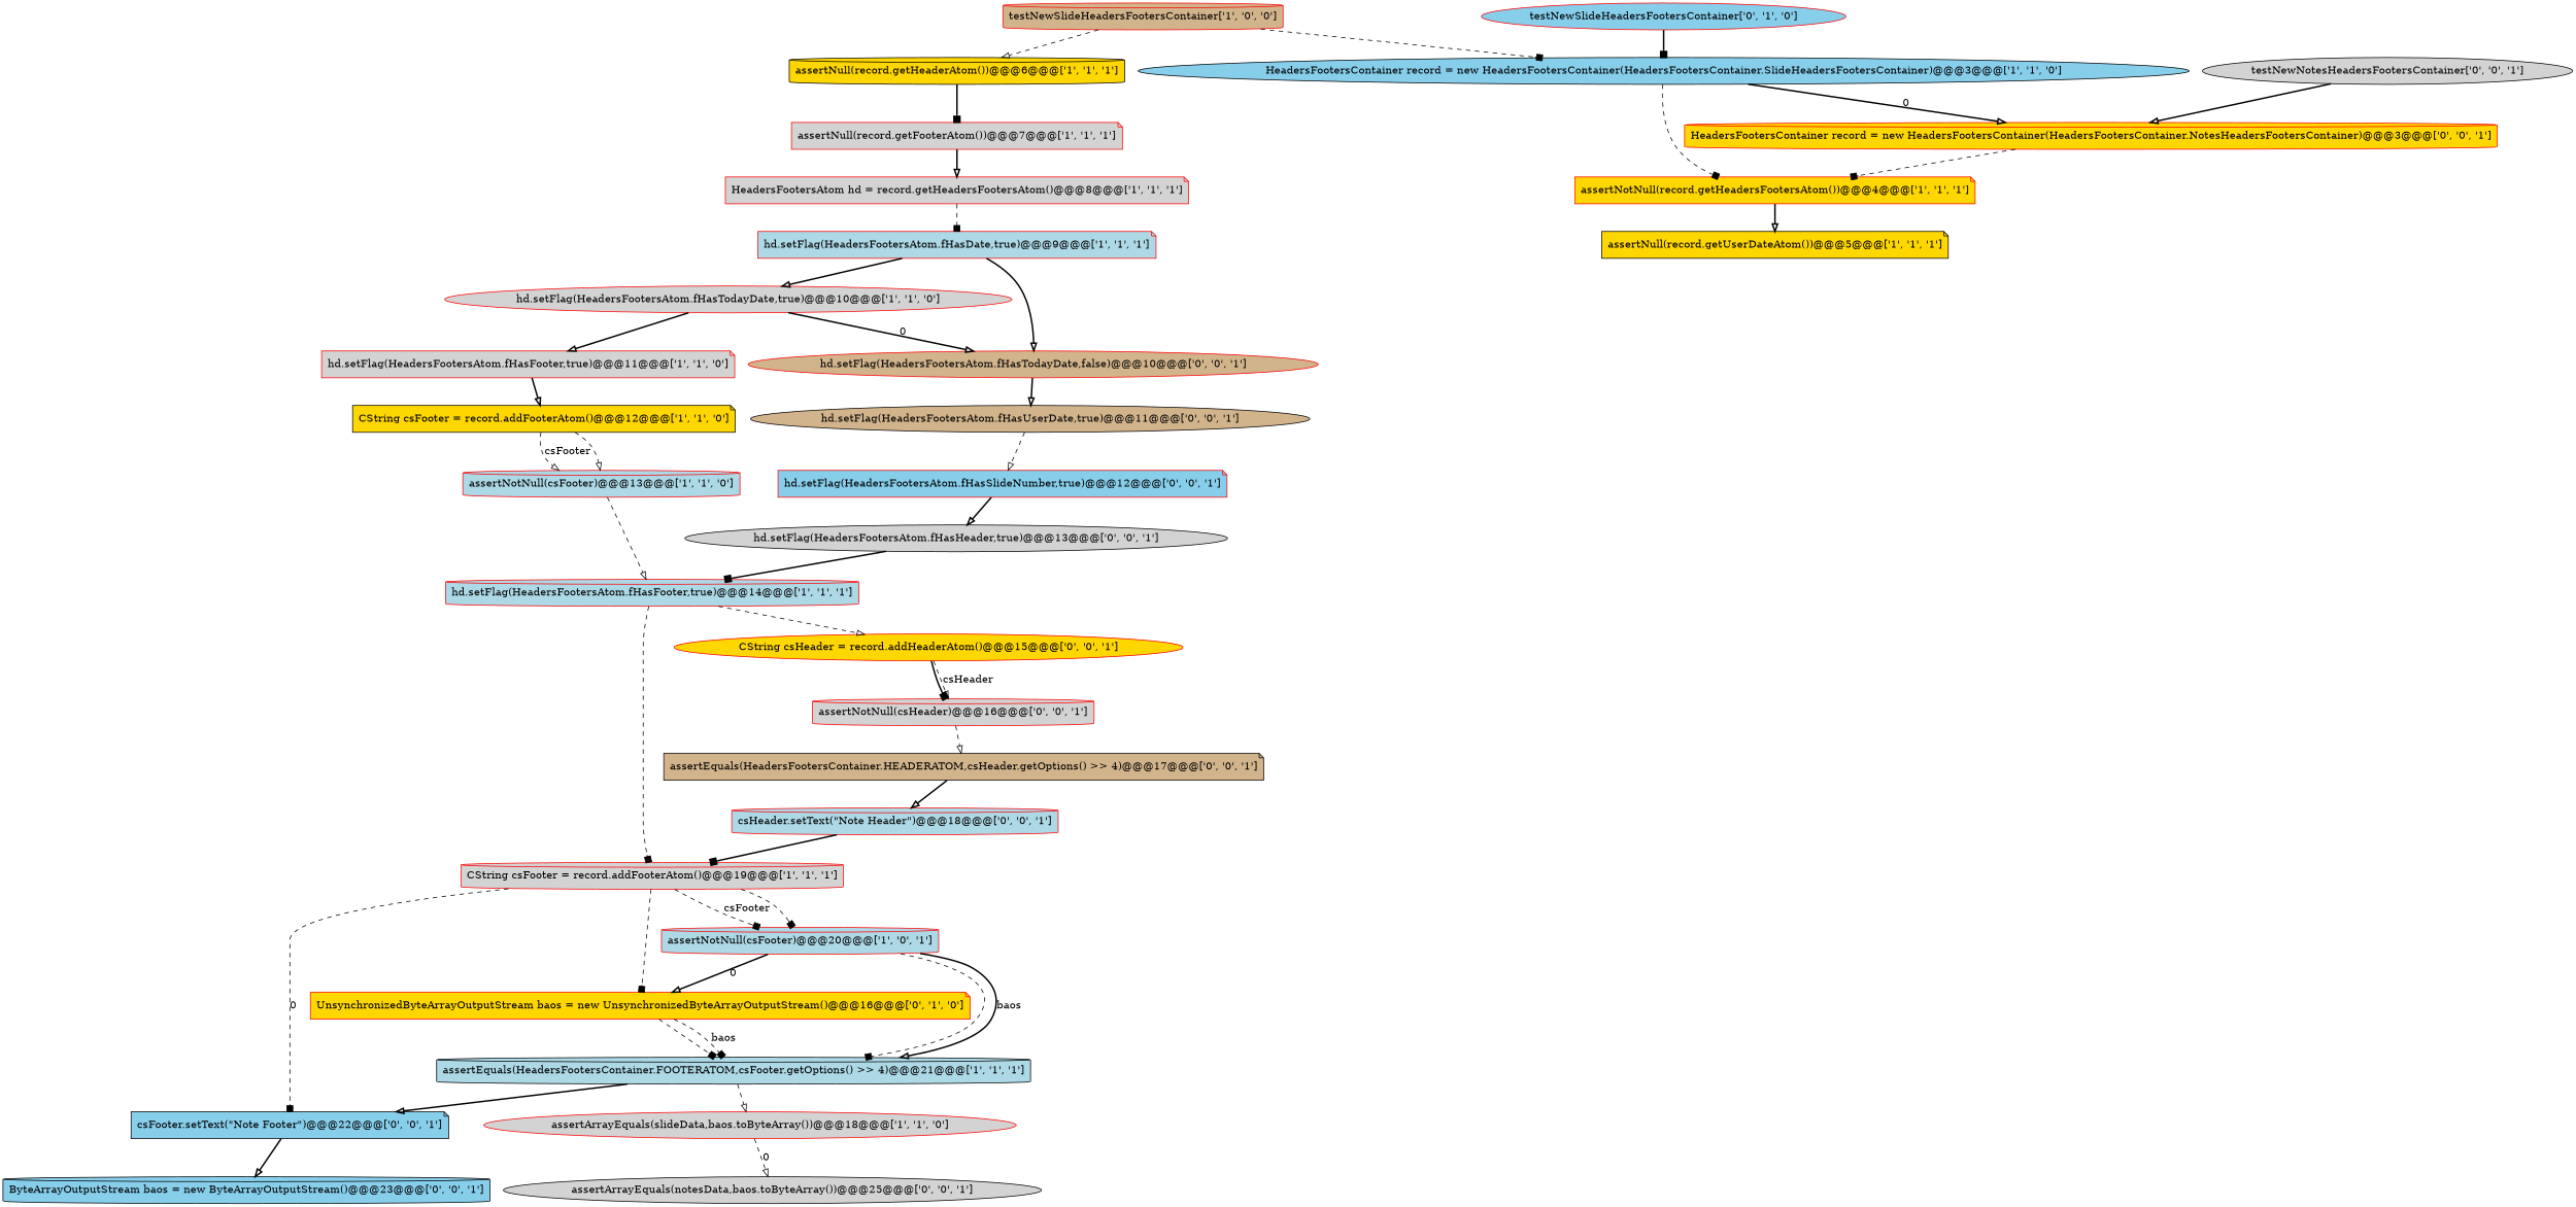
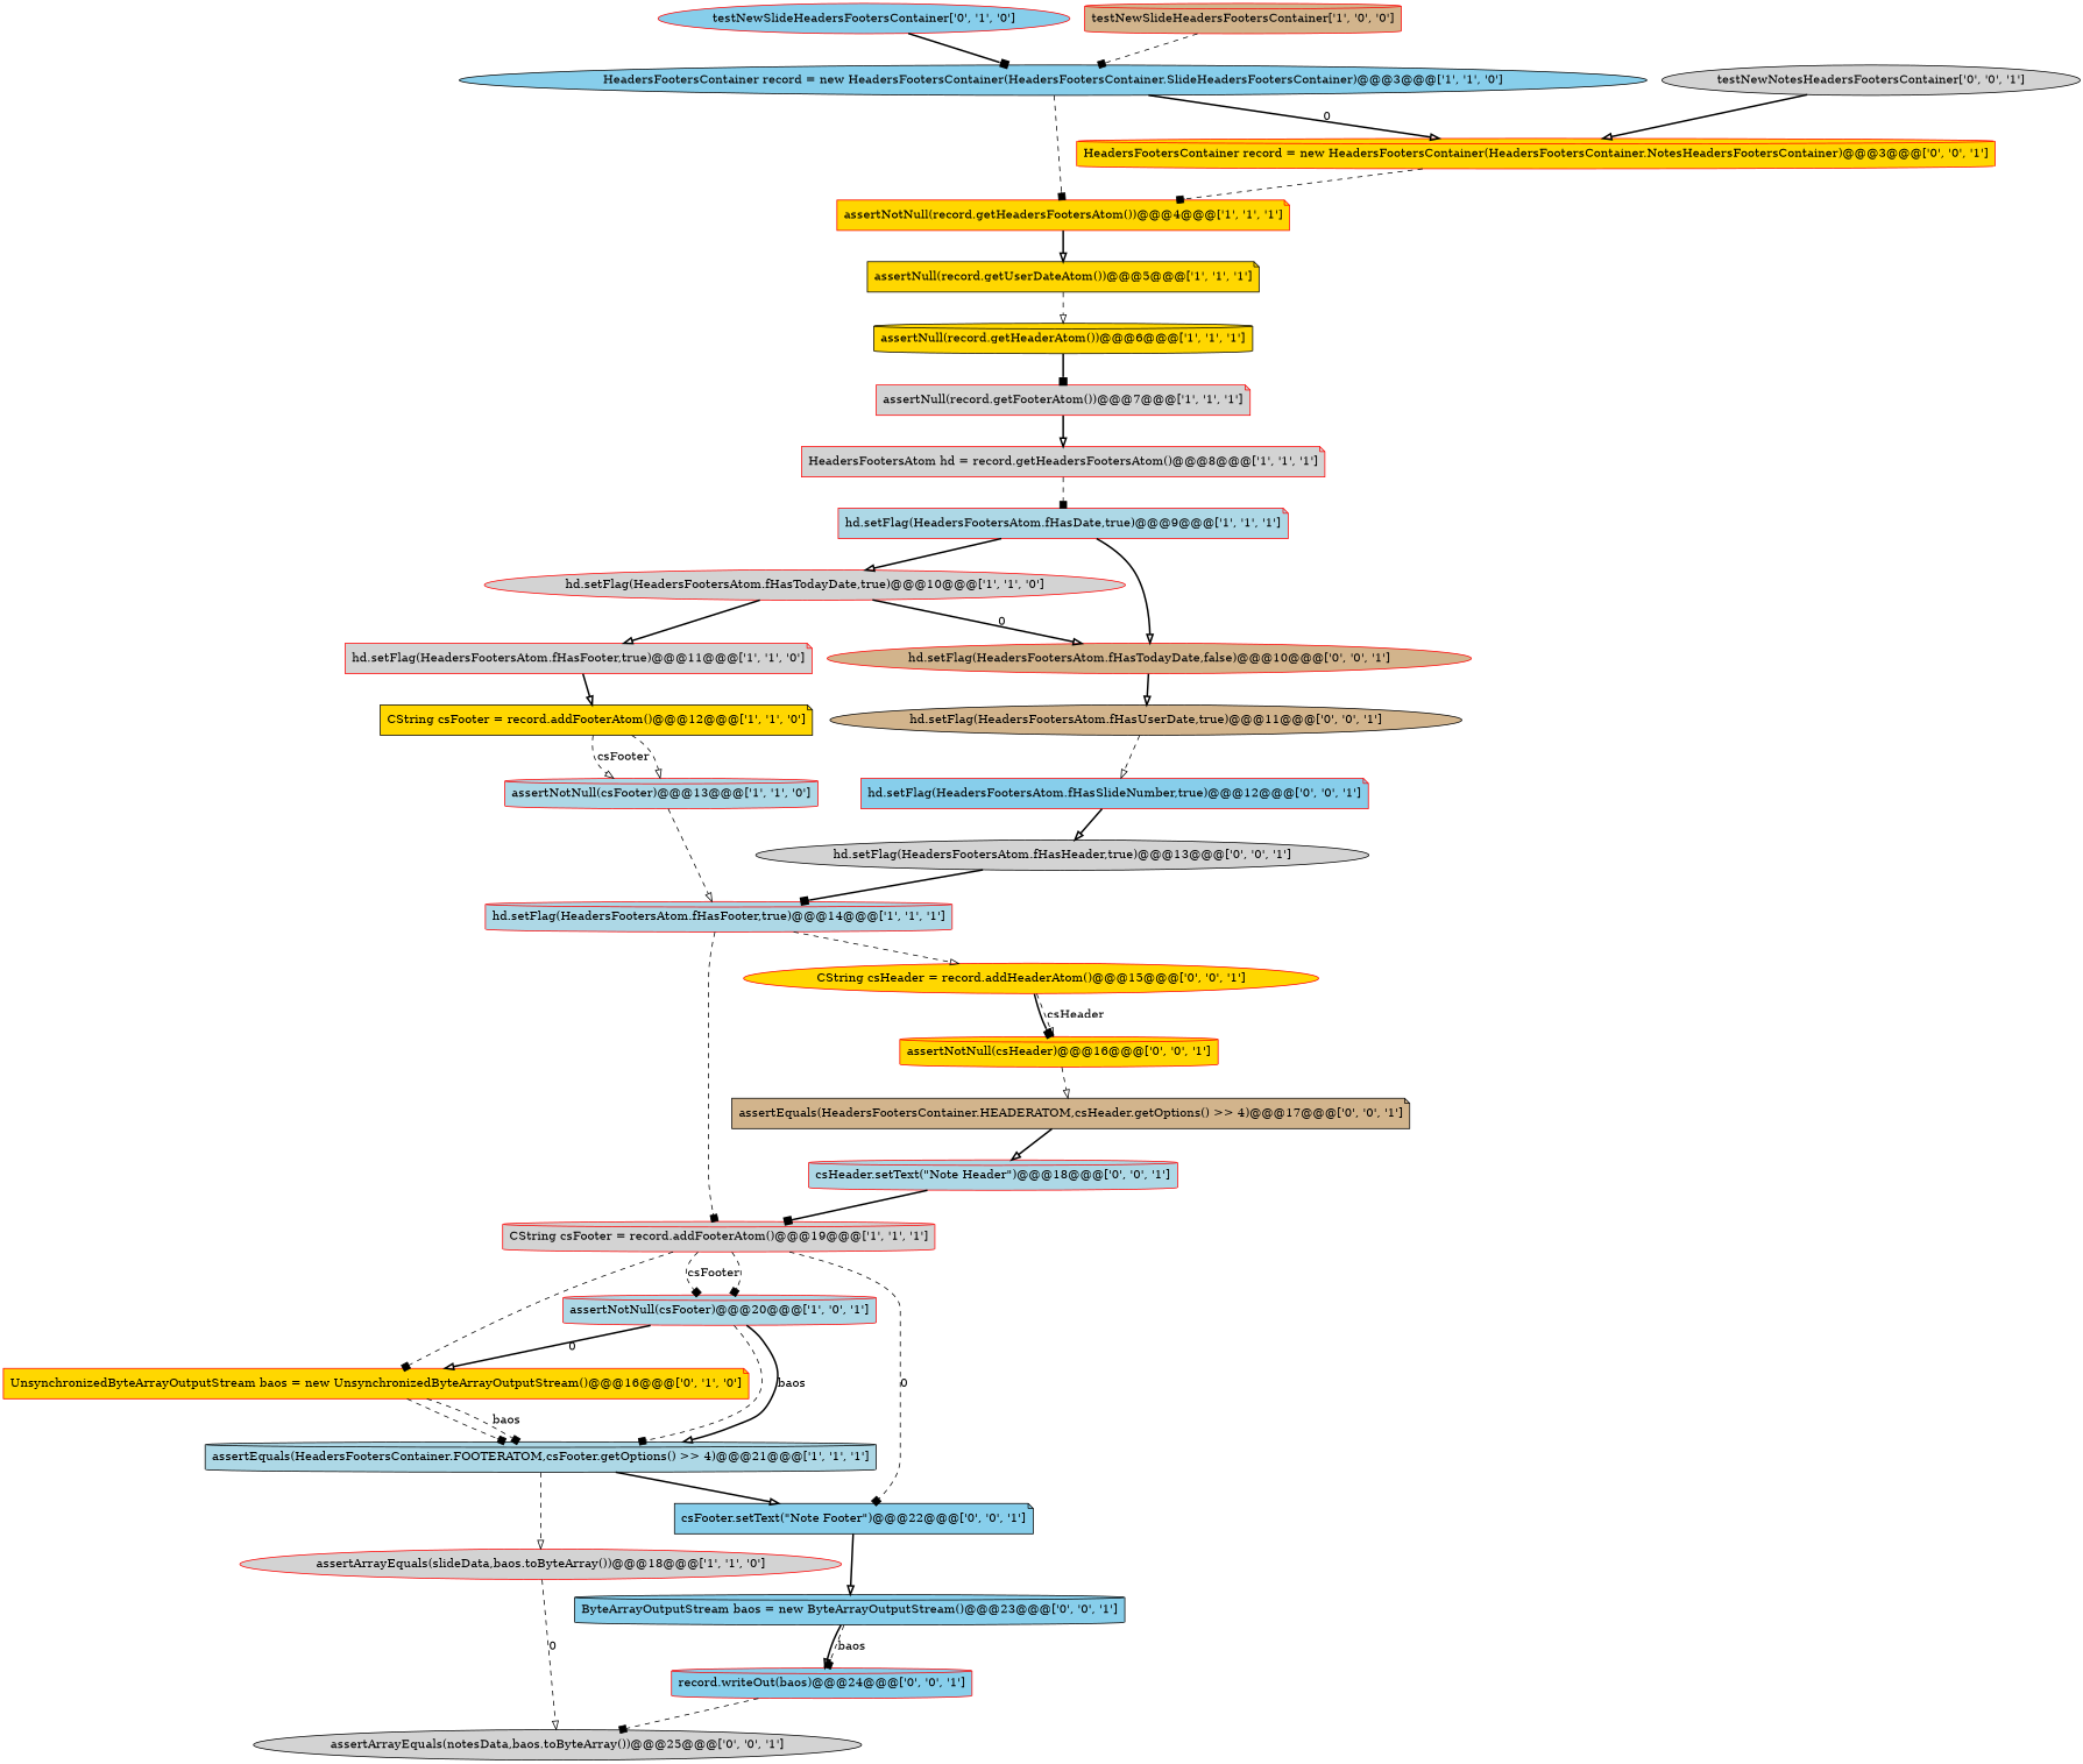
  digraph {
    node [color=red fillcolor=lightgrey shape=cylinder style=filled]
    edge [arrowhead=onormal style=dashed]
    n1 [fillcolor=lightblue label="assertNotNull(csFooter)@@@13@@@['1', '1', '0']"]
    n2 [fillcolor=lightblue label="hd.setFlag(HeadersFootersAtom.fHasFooter,true)@@@14@@@['1', '1', '1']"]
    n3 [fillcolor=gold label="CString csHeader = record.addHeaderAtom()@@@15@@@['0', '0', '1']" shape=ellipse]
    n4 [label="CString csFooter = record.addFooterAtom()@@@19@@@['1', '1', '1']"]
    n5 [fillcolor=skyblue label="hd.setFlag(HeadersFootersAtom.fHasSlideNumber,true)@@@12@@@['0', '0', '1']" shape=note]
    n6 [color=black label="hd.setFlag(HeadersFootersAtom.fHasHeader,true)@@@13@@@['0', '0', '1']" shape=ellipse]
    n7 [fillcolor=skyblue label="testNewSlideHeadersFootersContainer['0', '1', '0']" shape=ellipse]
    n8 [color=black fillcolor=skyblue label="HeadersFootersContainer record = new HeadersFootersContainer(HeadersFootersContainer.SlideHeadersFootersContainer)@@@3@@@['1', '1', '0']" shape=ellipse]
    n9 [fillcolor=gold label="assertNotNull(record.getHeadersFootersAtom())@@@4@@@['1', '1', '1']" shape=note]
    n10 [fillcolor=gold label="HeadersFootersContainer record = new HeadersFootersContainer(HeadersFootersContainer.NotesHeadersFootersContainer)@@@3@@@['0', '0', '1']"]
-   n11 [label="assertNotNull(csHeader)@@@16@@@['0', '0', '1']"]
+   n11 [fillcolor=gold label="assertNotNull(csHeader)@@@16@@@['0', '0', '1']"]
    n12 [color=black fillcolor=tan label="assertEquals(HeadersFootersContainer.HEADERATOM,csHeader.getOptions() >> 4)@@@17@@@['0', '0', '1']" shape=note]
    n13 [fillcolor=gold label="UnsynchronizedByteArrayOutputStream baos = new UnsynchronizedByteArrayOutputStream()@@@16@@@['0', '1', '0']" shape=note]
    n14 [color=black fillcolor=lightblue label="assertEquals(HeadersFootersContainer.FOOTERATOM,csFooter.getOptions() >> 4)@@@21@@@['1', '1', '1']"]
    n15 [color=black fillcolor=skyblue label="csFooter.setText(\"Note Footer\")@@@22@@@['0', '0', '1']" shape=note]
    n16 [label="assertArrayEquals(slideData,baos.toByteArray())@@@18@@@['1', '1', '0']" shape=ellipse]
    n17 [fillcolor=tan label="hd.setFlag(HeadersFootersAtom.fHasTodayDate,false)@@@10@@@['0', '0', '1']" shape=ellipse]
    n18 [color=black fillcolor=tan label="hd.setFlag(HeadersFootersAtom.fHasUserDate,true)@@@11@@@['0', '0', '1']" shape=ellipse]
    n19 [color=black fillcolor=skyblue label="ByteArrayOutputStream baos = new ByteArrayOutputStream()@@@23@@@['0', '0', '1']"]
+   n20 [fillcolor=skyblue label="record.writeOut(baos)@@@24@@@['0', '0', '1']"]
    n21 [color=black fillcolor=gold label="assertNull(record.getUserDateAtom())@@@5@@@['1', '1', '1']" shape=note]
    n22 [color=black fillcolor=gold label="assertNull(record.getHeaderAtom())@@@6@@@['1', '1', '1']"]
    n23 [label="assertNull(record.getFooterAtom())@@@7@@@['1', '1', '1']" shape=note]
    n24 [fillcolor=lightblue label="csHeader.setText(\"Note Header\")@@@18@@@['0', '0', '1']"]
    n25 [color=black fillcolor=gold label="CString csFooter = record.addFooterAtom()@@@12@@@['1', '1', '0']" shape=note]
    n26 [color=black label="assertArrayEquals(notesData,baos.toByteArray())@@@25@@@['0', '0', '1']" shape=ellipse]
    n27 [fillcolor=lightblue label="assertNotNull(csFooter)@@@20@@@['1', '0', '1']"]
    n28 [label="HeadersFootersAtom hd = record.getHeadersFootersAtom()@@@8@@@['1', '1', '1']" shape=note]
    n29 [fillcolor=lightblue label="hd.setFlag(HeadersFootersAtom.fHasDate,true)@@@9@@@['1', '1', '1']" shape=note]
    n30 [label="hd.setFlag(HeadersFootersAtom.fHasTodayDate,true)@@@10@@@['1', '1', '0']" shape=ellipse]
    n31 [label="hd.setFlag(HeadersFootersAtom.fHasFooter,true)@@@11@@@['1', '1', '0']" shape=note]
    n32 [color=black label="testNewNotesHeadersFootersContainer['0', '0', '1']" shape=ellipse]
    n33 [fillcolor=tan label="testNewSlideHeadersFootersContainer['1', '0', '0']"]
    n1 -> n2
    n2 -> n3
    n2 -> n4 [arrowhead=box]
    n3 -> n11 [arrowhead=box style=bold]
    n3 -> n11 [label=csHeader]
    n4 -> n13 [arrowhead=box]
    n4 -> n15 [arrowhead=box label=0]
    n4 -> n27 [arrowhead=box label=csFooter]
    n4 -> n27 [arrowhead=box]
    n5 -> n6 [style=bold]
    n6 -> n2 [arrowhead=box style=bold]
    n7 -> n8 [arrowhead=box style=bold]
    n8 -> n9 [arrowhead=box]
    n8 -> n10 [label=0 style=bold]
    n9 -> n21 [style=bold]
    n10 -> n9 [arrowhead=box]
    n11 -> n12
    n12 -> n24 [style=bold]
    n13 -> n14 [arrowhead=box]
    n13 -> n14 [arrowhead=box label=baos]
    n14 -> n15 [style=bold]
    n14 -> n16
    n15 -> n19 [style=bold]
    n16 -> n26 [label=0]
    n17 -> n18 [style=bold]
    n18 -> n5
-   n33 -> n22
+   n19 -> n20 [style=bold]
+   n19 -> n20 [arrowhead=box label=baos]
+   n20 -> n26 [arrowhead=box]
+   n21 -> n22
    n22 -> n23 [arrowhead=box style=bold]
    n23 -> n28 [style=bold]
    n24 -> n4 [arrowhead=box style=bold]
    n25 -> n1 [label=csFooter]
    n25 -> n1
    n27 -> n13 [label=0 style=bold]
    n27 -> n14 [arrowhead=box]
    n27 -> n14 [label=baos style=bold]
    n28 -> n29 [arrowhead=box]
    n29 -> n17 [style=bold]
    n29 -> n30 [style=bold]
    n30 -> n17 [label=0 style=bold]
    n30 -> n31 [style=bold]
    n31 -> n25 [style=bold]
    n32 -> n10 [style=bold]
    n33 -> n8 [arrowhead=box]
  }
